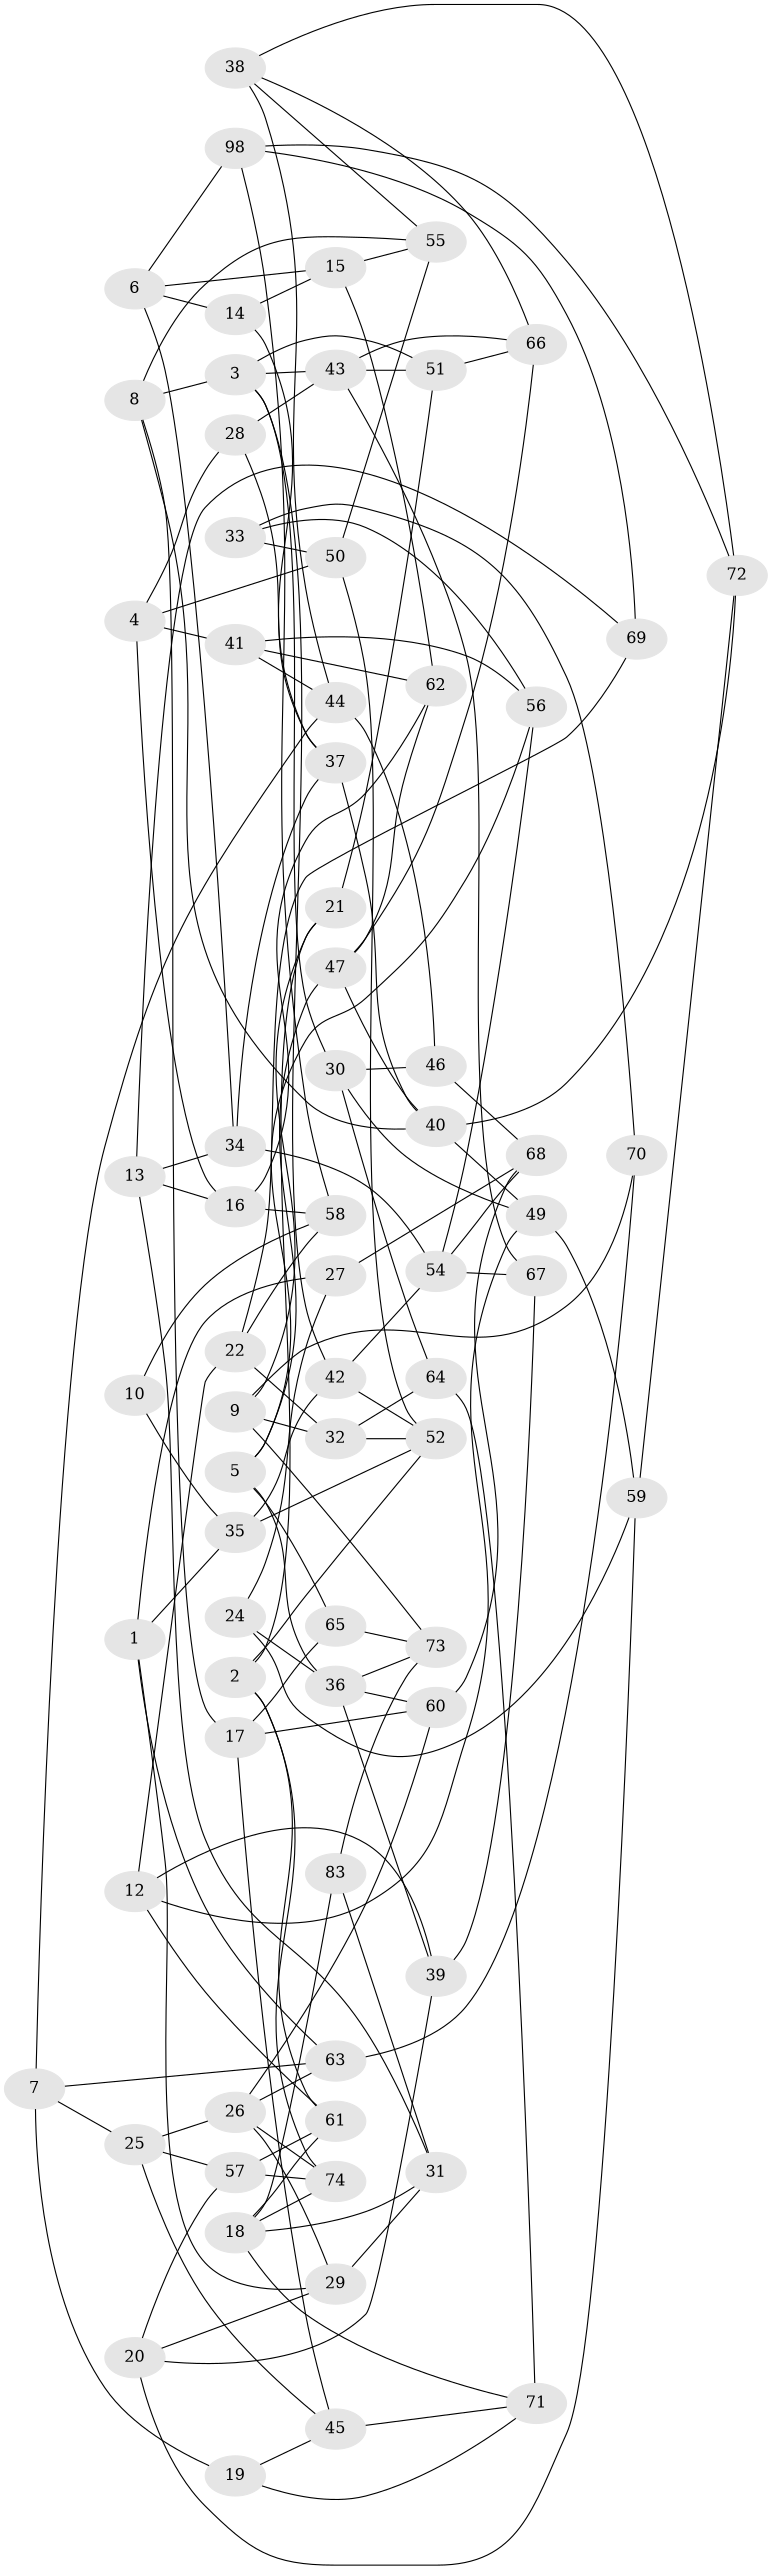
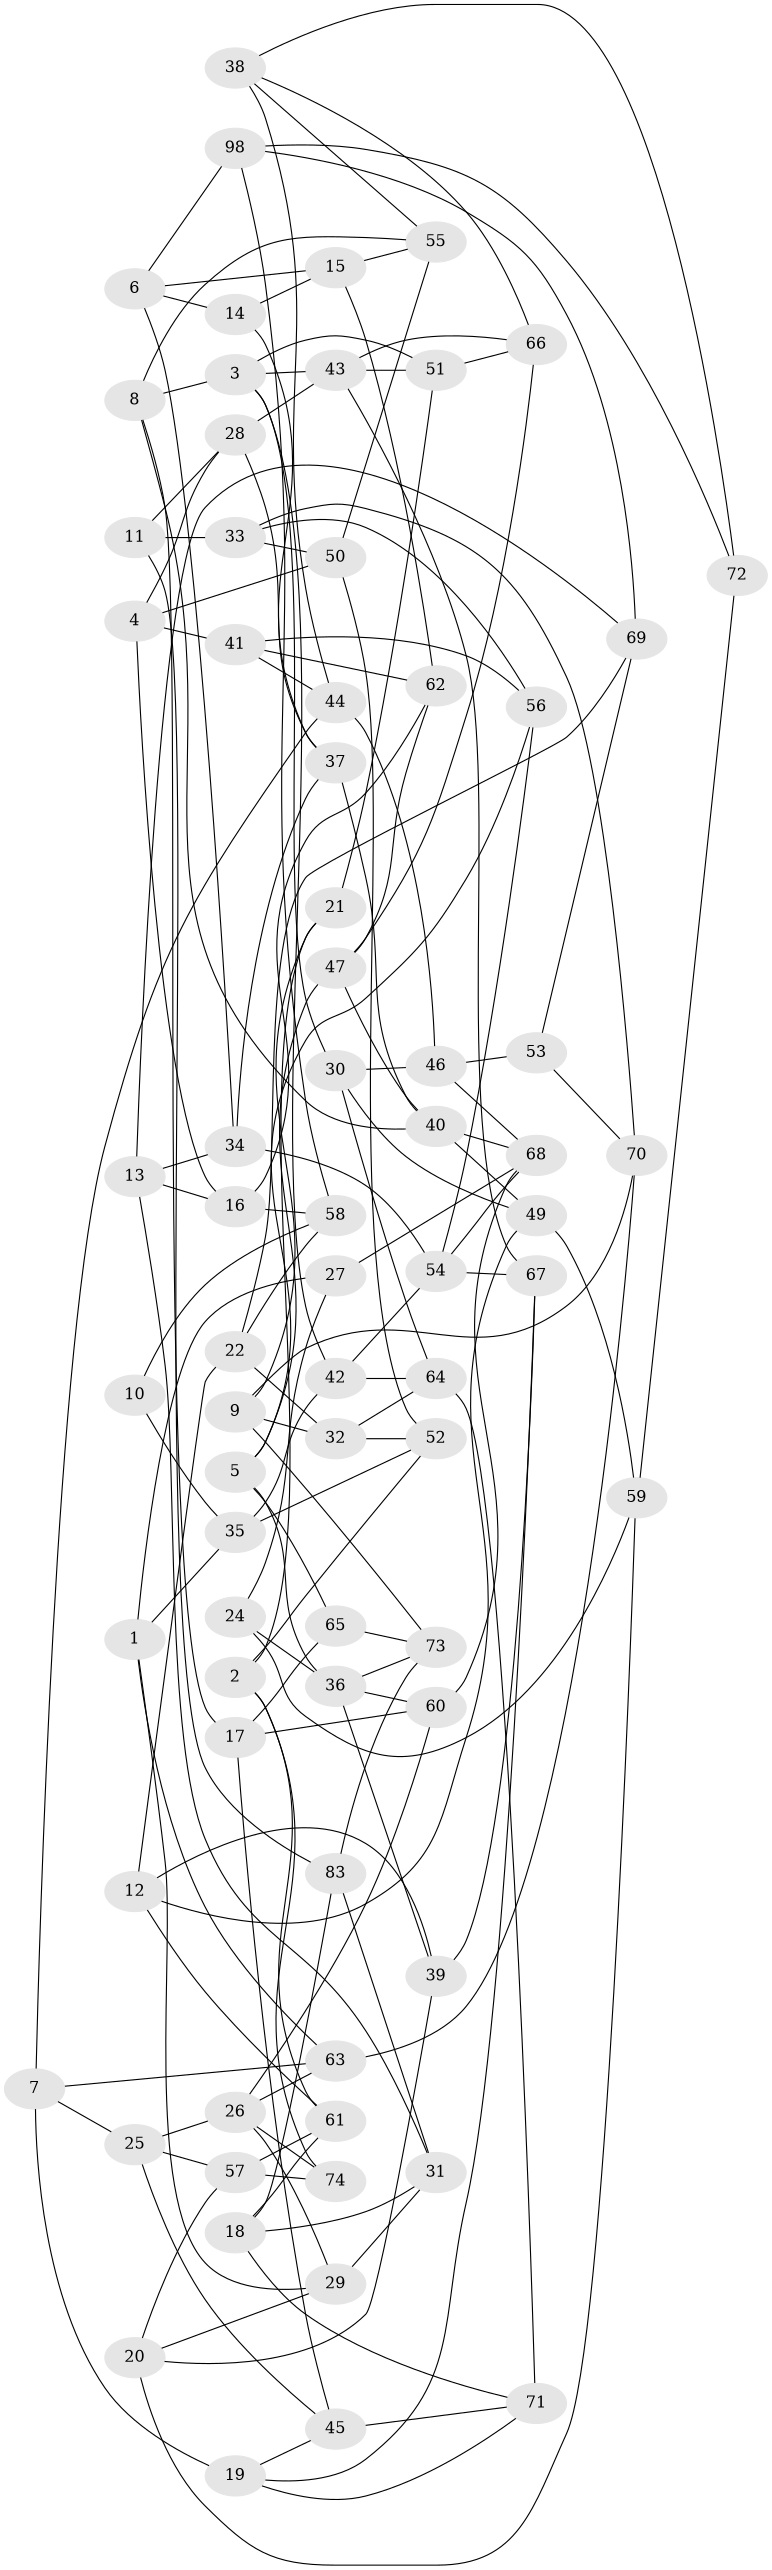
  graph {
    rankdir=LR
    node [color=gray90 style=filled]
    1
    27
    29
    35
    63
    68
    31
    52
    42
    70
    2
    21
    61
    74
    51
    3
    30
    43
    49
    46
    64
    54
    67
    66
    4
    16
    28
    41
    50
    58
    62
    37
    56
    44
    55
    5
    36
    47
    65
    73
    39
    60
    40
    6
    14
    15
    34
    n48 [label=98]
    69
    72
    7
    19
    25
    45
    71
    57
    26
    8
    17
    9
    32
    10
+   11
    n64 [label=83]
    33
    12
    22
    59
    13
    18
    20
    24
+   53
    38
    1 -- 27
    1 -- 29
    1 -- 35
    1 -- 63
    27 -- 68
    29 -- 31
    35 -- 52
    35 -- 42
    63 -- 70
-   42 -- 52
+   42 -- 64
    42 -- 54
    2 -- 52
    2 -- 21
    2 -- 61
    2 -- 74
    21 -- 51
    51 -- 66
    3 -- 42
    3 -- 51
    3 -- 30
    3 -- 43
    30 -- 49
    30 -- 46
    30 -- 64
    43 -- 51
    43 -- 67
    43 -- 66
    49 -- 59
    46 -- 68
+   46 -- 53
    64 -- 71
    54 -- 68
    54 -- 67
    54 -- 56
    4 -- 16
    4 -- 28
    4 -- 41
    4 -- 50
    16 -- 58
    16 -- 62
    28 -- 43
    28 -- 37
    41 -- 62
    41 -- 56
    41 -- 44
    50 -- 52
    50 -- 55
    37 -- 40
    44 -- 46
    5 -- 56
    5 -- 36
    5 -- 47
    5 -- 65
    36 -- 73
    36 -- 39
    36 -- 60
    47 -- 66
    47 -- 62
    47 -- 40
    65 -- 73
    39 -- 67
    60 -- 68
    40 -- 49
-   40 -- 72
+   40 -- 68
    6 -- 14
    6 -- 15
    6 -- 34
    6 -- n48
    14 -- 37
    14 -- 15
    15 -- 62
    15 -- 55
    34 -- 54
    34 -- 37
    n48 -- 58
    n48 -- 69
    n48 -- 72
    7 -- 63
    7 -- 44
    7 -- 19
    7 -- 25
+   19 -- 67
    19 -- 45
    19 -- 71
    25 -- 45
    25 -- 57
    25 -- 26
    45 -- 71
    57 -- 61
    57 -- 74
    26 -- 29
    26 -- 63
    26 -- 74
    26 -- 60
    8 -- 3
    8 -- 55
    8 -- 40
    8 -- 17
    17 -- 65
    17 -- 60
    17 -- 45
    9 -- 70
    9 -- 21
    9 -- 73
    9 -- 32
    32 -- 52
    32 -- 64
    10 -- 35
    10 -- 58
+   11 -- 28
+   11 -- n64
+   11 -- 33
    n64 -- 31
    n64 -- 73
    33 -- 70
    33 -- 50
    33 -- 56
    12 -- 61
    12 -- 49
    12 -- 39
    12 -- 22
    22 -- 58
    22 -- 69
    22 -- 32
    59 -- 72
    13 -- 31
    13 -- 16
    13 -- 34
    13 -- 69
    18 -- 31
    18 -- 61
-   18 -- 74
    18 -- 71
    18 -- n64
    20 -- 29
    20 -- 39
    20 -- 57
    20 -- 59
    24 -- 27
    24 -- 36
    24 -- 59
+   53 -- 70
+   53 -- 69
    38 -- 66
    38 -- 44
    38 -- 55
    38 -- 72
  }
